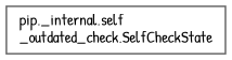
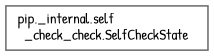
  digraph {
    rankdir=LR
    fontname="Patrick Hand"
-   n1 [color=gray40 fillcolor=white fontname="Patrick Hand" fontsize=10 height=0.2 label="pip._internal.self\l_outdated_check.SelfCheckState" shape=box style=filled width=0.4]
+   n1 [color=gray40 fillcolor=white fontname="Patrick Hand" fontsize=10 height=0.2 label="pip._internal.self\l_check_check.SelfCheckState" shape=box style=filled width=0.4]
  }
